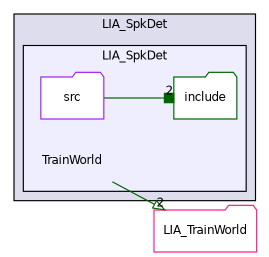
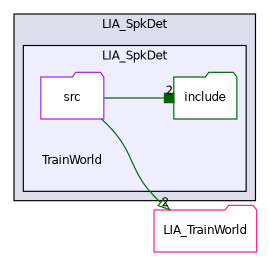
  digraph {
    compound=true
    rankdir=LR
    node [color=darkgreen fontname=Helvetica fontsize=10 shape=folder fillcolor=white style=filled]
    edge [color=darkgreen headlabel=2 labeldistance=1.5 labelfontname=Helvetica labelfontsize=10]
    n1 [label=TrainWorld shape=plaintext fillcolor="" style=""]
    n2 [label=include]
    n3 [color=purple label=src]
    n4 [color=deeppink label=LIA_TrainWorld]
    subgraph cluster_1 {
      bgcolor="#ddddee"
      fontname=Helvetica
      fontsize=10
      label=LIA_SpkDet
      pencolor=black
      subgraph cluster_2 {
        bgcolor="#eeeeff"
        fontname=Helvetica
        fontsize=10
        label=LIA_SpkDet
        pencolor=black
        n1
        n2
        n3
      }
    }
    n3 -> n2 [arrowhead=box]
-   n1 -> n4 [arrowhead=onormal]
+   n3 -> n4 [arrowhead=onormal]
  }
